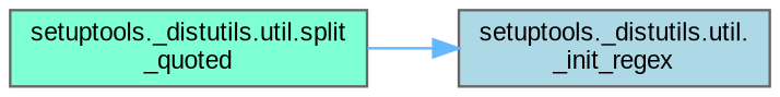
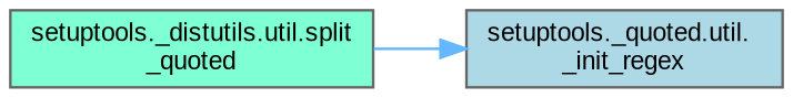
  digraph {
    rankdir=RL
    fontname="Liberation Sans"
    node [fontname="Liberation Sans" fontsize=10 shape=box style=filled]
-   n1 [color=gray40 fillcolor=lightblue fontcolor=black height=0.2 label="setuptools._distutils.util.\l_init_regex" width=0.4]
+   n1 [color=gray40 fillcolor=lightblue fontcolor=black height=0.2 label="setuptools._quoted.util.\l_init_regex" width=0.4]
    n2 [color=grey40 fillcolor=aquamarine height=0.2 label="setuptools._distutils.util.split\l_quoted" width=0.4]
    n1 -> n2 [color=steelblue1 dir=back fontname="Liberation Sans" fontsize=10 labelfontname=Helvetica labelfontsize=10 style=solid]
  }
